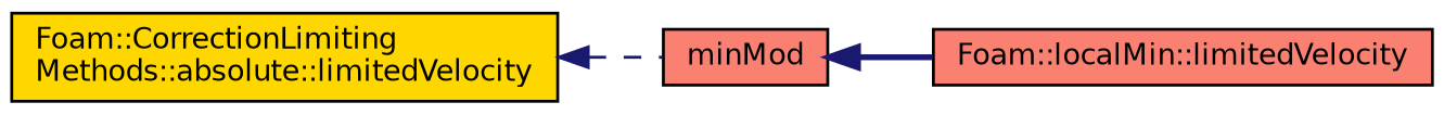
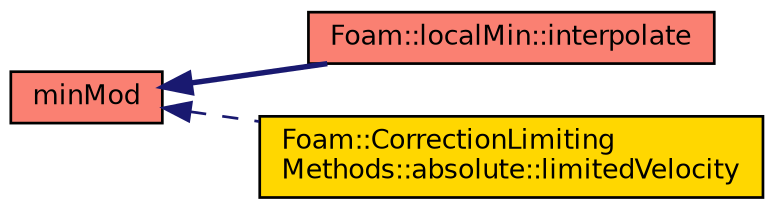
  digraph {
    rankdir=LR
    node [color=black fillcolor=salmon fontname=Helvetica fontsize=10 shape=record style=filled]
    edge [color=midnightblue dir=back fontname=Helvetica fontsize=10 labelfontname=Helvetica labelfontsize=10]
    n1 [fontcolor=black height=0.2 label=minMod width=0.4]
-   n2 [height=0.2 label="Foam::localMin::limitedVelocity" width=0.4]
+   n2 [height=0.2 label="Foam::localMin::interpolate" width=0.4]
    n3 [fillcolor=gold height=0.2 label="Foam::CorrectionLimiting\lMethods::absolute::limitedVelocity" width=0.4]
    n1 -> n2 [style=bold]
-   n3 -> n1 [style=dashed]
+   n1 -> n3 [style=dashed]
  }
